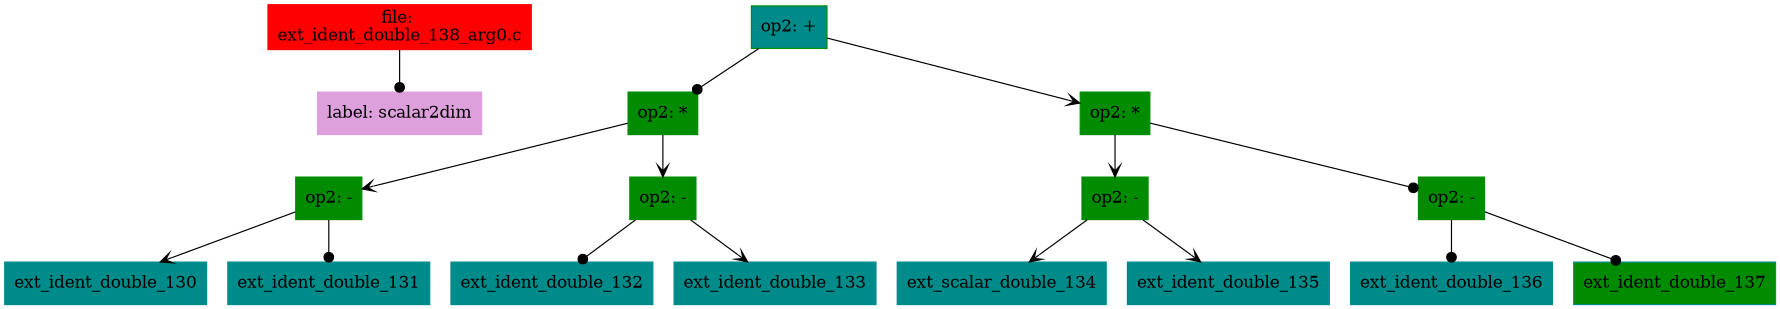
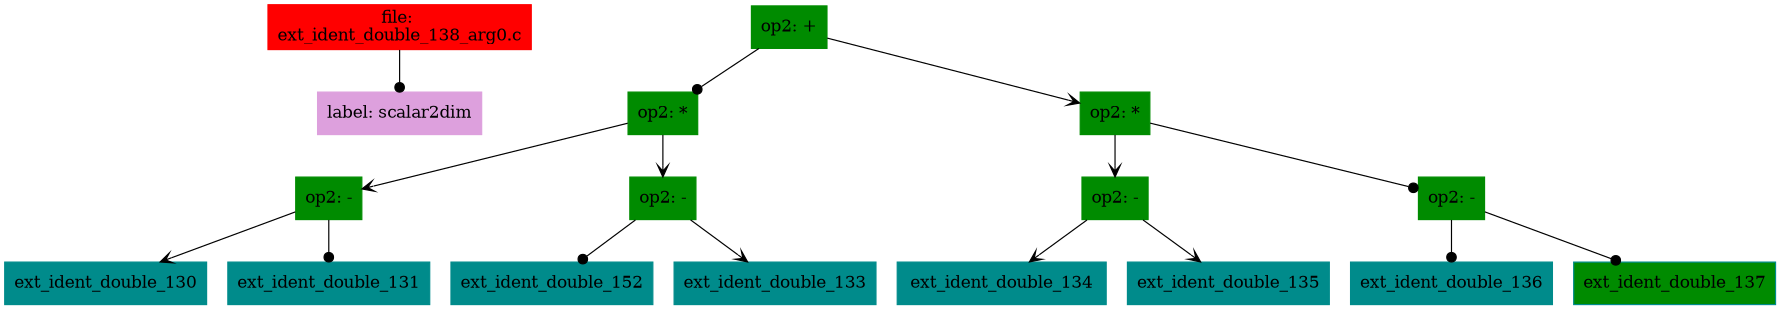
  digraph {
    node [color=cyan4 shape=box style=filled]
    edge [arrowhead=vee]
    n1 [color=red label="file: \next_ident_double_138_arg0.c"]
    n2 [color=plum label="label: scalar2dim"]
-   n3 [color=green4 label="op2: +" fillcolor=cyan4]
+   n3 [color=green4 label="op2: +"]
    n4 [color=green4 label="op2: *"]
    n5 [color=green4 label="op2: *"]
    n6 [color=green4 label="op2: -"]
    n7 [color=green4 label="op2: -"]
    n8 [color=green4 label="op2: -"]
    n9 [color=green4 label="op2: -"]
    n10 [label=ext_ident_double_130]
    n11 [label=ext_ident_double_131]
-   n12 [label=ext_ident_double_132]
+   n12 [label=ext_ident_double_152]
    n13 [label=ext_ident_double_133]
-   n14 [label=ext_scalar_double_134]
+   n14 [label=ext_ident_double_134]
    n15 [label=ext_ident_double_135]
    n16 [label=ext_ident_double_136]
    n17 [fillcolor=green4 label=ext_ident_double_137]
    n1 -> n2 [arrowhead=dot]
    n3 -> n4 [arrowhead=dot]
    n3 -> n5
    n4 -> n6
    n4 -> n7
    n5 -> n8
    n5 -> n9 [arrowhead=dot]
    n6 -> n10
    n6 -> n11 [arrowhead=dot]
    n7 -> n12 [arrowhead=dot]
    n7 -> n13
    n8 -> n14
    n8 -> n15
    n9 -> n16 [arrowhead=dot]
    n9 -> n17 [arrowhead=dot]
  }
